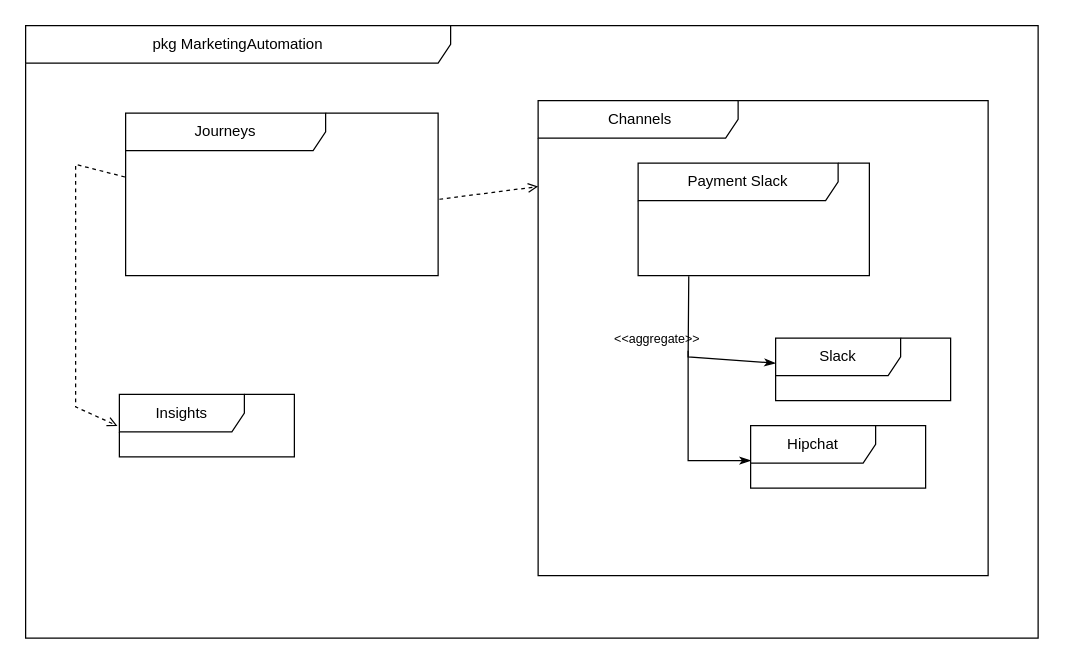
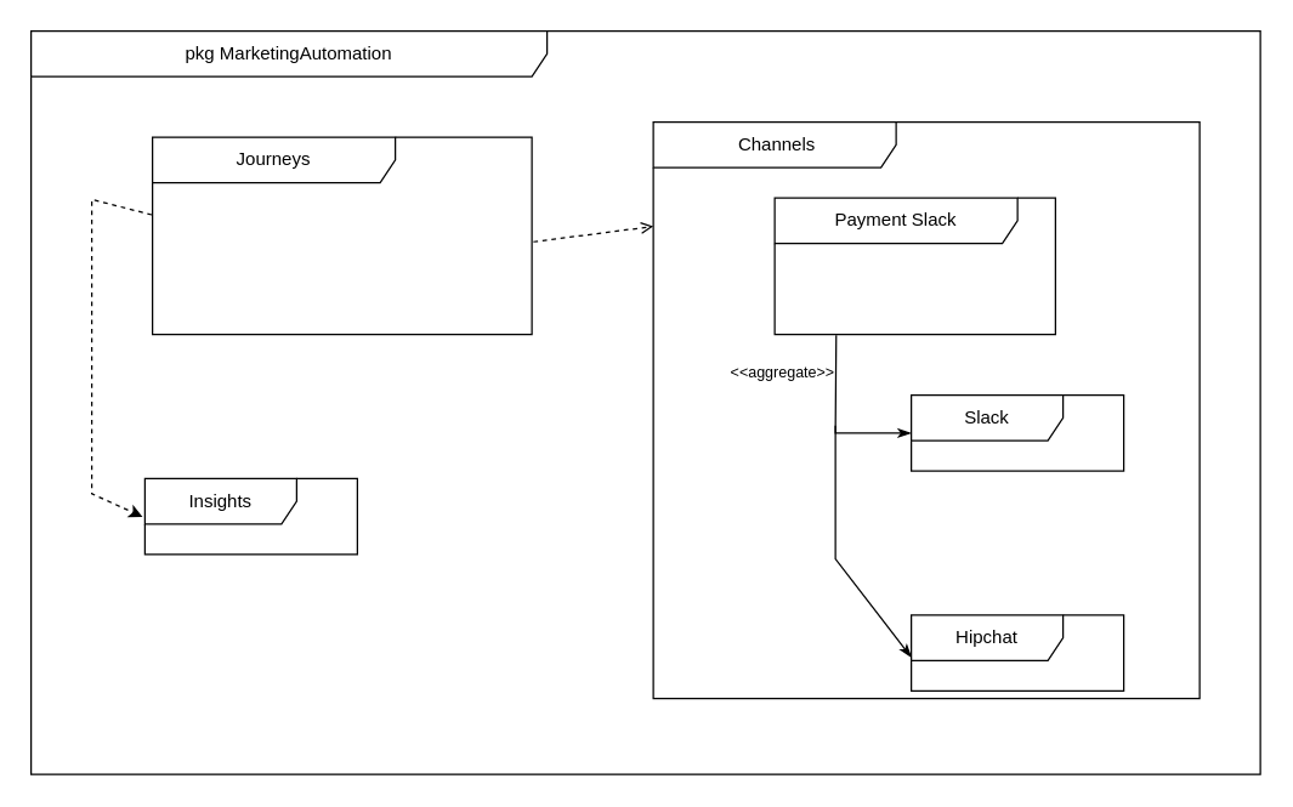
  <mxCell id="0" />
  <mxCell id="1" parent="0" />
  <mxCell id="2" value="pkg MarketingAutomation" style="shape=umlFrame;whiteSpace=wrap;html=1;pointerEvents=0;recursiveResize=0;container=1;collapsible=0;width=340;height=30;" parent="1" vertex="1"><mxGeometry x="20" y="20" width="810" height="490" as="geometry" /></mxCell>
  <mxCell id="3" value="Journeys" style="shape=umlFrame;whiteSpace=wrap;html=1;pointerEvents=0;recursiveResize=0;container=1;collapsible=0;width=160;" parent="2" vertex="1"><mxGeometry x="80" y="70" width="250" height="130" as="geometry" /></mxCell>
  <mxCell id="4" value="&amp;nbsp;Channels" style="shape=umlFrame;whiteSpace=wrap;html=1;pointerEvents=0;recursiveResize=0;container=1;collapsible=0;width=160;" parent="2" vertex="1"><mxGeometry x="410" y="60" width="360" height="380" as="geometry" /></mxCell>
  <mxCell id="5" value="Payment Slack" style="shape=umlFrame;whiteSpace=wrap;html=1;pointerEvents=0;recursiveResize=0;container=1;collapsible=0;width=160;" parent="4" vertex="1"><mxGeometry x="80" y="50" width="185" height="90" as="geometry" /></mxCell>
- <mxCell id="6" value="Slack" style="shape=umlFrame;whiteSpace=wrap;html=1;pointerEvents=0;recursiveResize=0;container=1;collapsible=0;width=100;height=30;" parent="4" vertex="1"><mxGeometry x="190" y="190" width="140" height="50" as="geometry" /></mxCell>
- <mxCell id="7" value="Hipchat" style="shape=umlFrame;whiteSpace=wrap;html=1;pointerEvents=0;recursiveResize=0;container=1;collapsible=0;width=100;height=30;" vertex="1" parent="4"><mxGeometry x="170" y="260" width="140" height="50" as="geometry" /></mxCell>
+ <mxCell id="6" value="Slack" style="shape=umlFrame;whiteSpace=wrap;html=1;pointerEvents=0;recursiveResize=0;container=1;collapsible=0;width=100;height=30;" parent="4" vertex="1"><mxGeometry x="170" y="180" width="140" height="50" as="geometry" /></mxCell>
+ <mxCell id="7" value="Hipchat" style="shape=umlFrame;whiteSpace=wrap;html=1;pointerEvents=0;recursiveResize=0;container=1;collapsible=0;width=100;height=30;" vertex="1" parent="4"><mxGeometry x="170" y="325" width="140" height="50" as="geometry" /></mxCell>
  <mxCell id="8" value="" style="endArrow=classicThin;html=1;rounded=0;exitX=0.219;exitY=1.006;exitDx=0;exitDy=0;exitPerimeter=0;endFill=1;" edge="1" parent="4" source="5" target="6"><mxGeometry width="50" height="50" relative="1" as="geometry"><mxPoint x="70" y="190" as="sourcePoint" /><mxPoint x="120" y="140" as="targetPoint" /><Array as="points"><mxPoint x="120" y="205" /></Array></mxGeometry></mxCell>
  <mxCell id="9" value="" style="endArrow=classicThin;html=1;rounded=0;entryX=0.001;entryY=0.559;entryDx=0;entryDy=0;entryPerimeter=0;endFill=1;" edge="1" parent="4" target="7"><mxGeometry width="50" height="50" relative="1" as="geometry"><mxPoint x="120" y="200" as="sourcePoint" /><mxPoint x="150" y="260" as="targetPoint" /><Array as="points"><mxPoint x="120" y="288" /></Array></mxGeometry></mxCell>
- <mxCell id="10" value="&lt;font style=&quot;font-size: 10px;&quot;&gt;&amp;lt;&amp;lt;aggregate&amp;gt;&amp;gt;&lt;/font&gt;" style="text;html=1;align=center;verticalAlign=middle;resizable=0;points=[];autosize=1;strokeColor=none;fillColor=none;" parent="4" vertex="1"><mxGeometry x="50" y="175" width="90" height="30" as="geometry" /></mxCell>
+ <mxCell id="10" value="&lt;font style=&quot;font-size: 10px;&quot;&gt;&amp;lt;&amp;lt;aggregate&amp;gt;&amp;gt;&lt;/font&gt;" style="text;html=1;align=center;verticalAlign=middle;resizable=0;points=[];autosize=1;strokeColor=none;fillColor=none;" parent="4" vertex="1"><mxGeometry x="40" y="150" width="90" height="30" as="geometry" /></mxCell>
  <mxCell id="11" value="" style="endArrow=open;html=1;rounded=0;entryX=0;entryY=0.181;entryDx=0;entryDy=0;entryPerimeter=0;exitX=1.004;exitY=0.53;exitDx=0;exitDy=0;exitPerimeter=0;endFill=0;dashed=1;" edge="1" parent="2" source="3" target="4"><mxGeometry width="50" height="50" relative="1" as="geometry"><mxPoint x="270" y="170" as="sourcePoint" /><mxPoint x="320" y="120" as="targetPoint" /></mxGeometry></mxCell>
  <mxCell id="12" value="Insights" style="shape=umlFrame;whiteSpace=wrap;html=1;pointerEvents=0;recursiveResize=0;container=1;collapsible=0;width=100;height=30;" vertex="1" parent="2"><mxGeometry x="75" y="295" width="140" height="50" as="geometry" /></mxCell>
- <mxCell id="13" value="" style="endArrow=open;html=1;rounded=0;entryX=-0.011;entryY=0.504;entryDx=0;entryDy=0;entryPerimeter=0;exitX=-0.002;exitY=0.393;exitDx=0;exitDy=0;exitPerimeter=0;endFill=1;dashed=1;" edge="1" parent="2" source="3" target="12"><mxGeometry width="50" height="50" relative="1" as="geometry"><mxPoint x="400" y="380" as="sourcePoint" /><mxPoint x="450" y="330" as="targetPoint" /><Array as="points"><mxPoint x="40" y="111" /><mxPoint x="40" y="305" /></Array></mxGeometry></mxCell>
+ <mxCell id="13" value="" style="endArrow=classic;html=1;rounded=0;entryX=-0.011;entryY=0.504;entryDx=0;entryDy=0;entryPerimeter=0;exitX=-0.002;exitY=0.393;exitDx=0;exitDy=0;exitPerimeter=0;endFill=1;dashed=1;" edge="1" parent="2" source="3" target="12"><mxGeometry width="50" height="50" relative="1" as="geometry"><mxPoint x="400" y="380" as="sourcePoint" /><mxPoint x="450" y="330" as="targetPoint" /><Array as="points"><mxPoint x="40" y="111" /><mxPoint x="40" y="305" /></Array></mxGeometry></mxCell>
